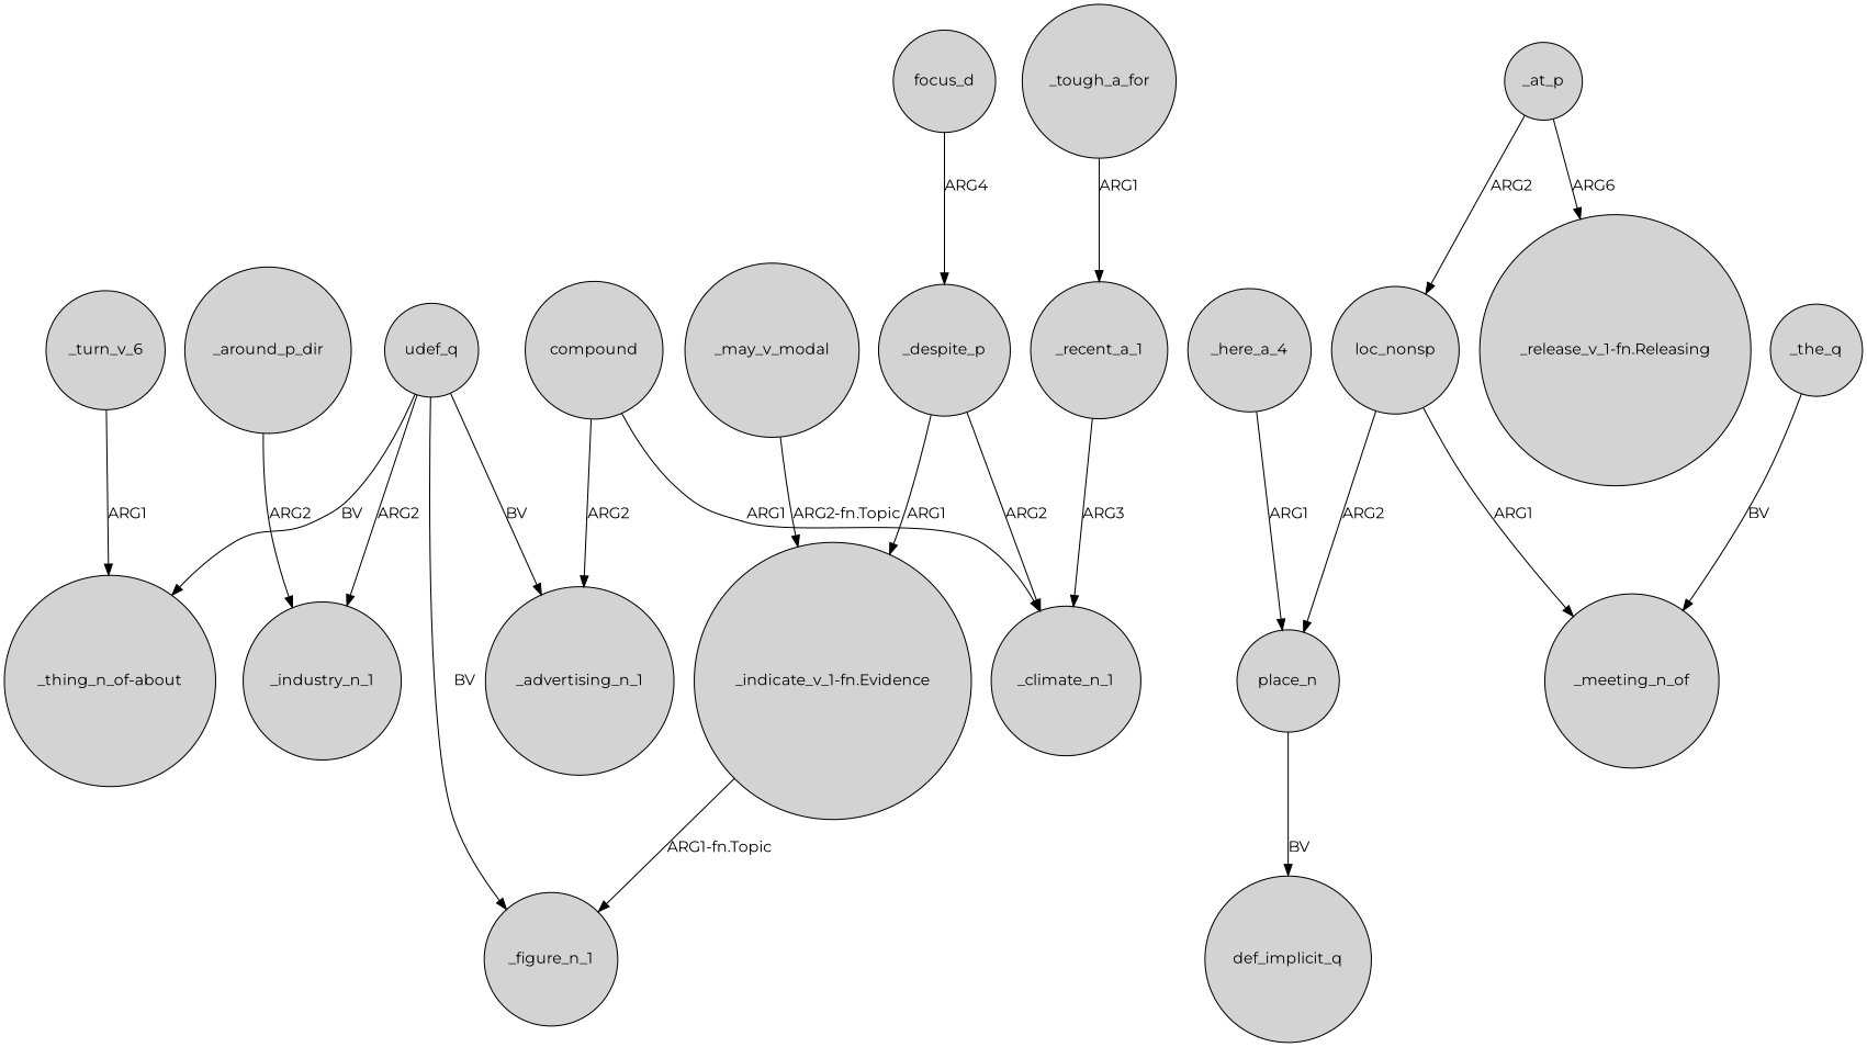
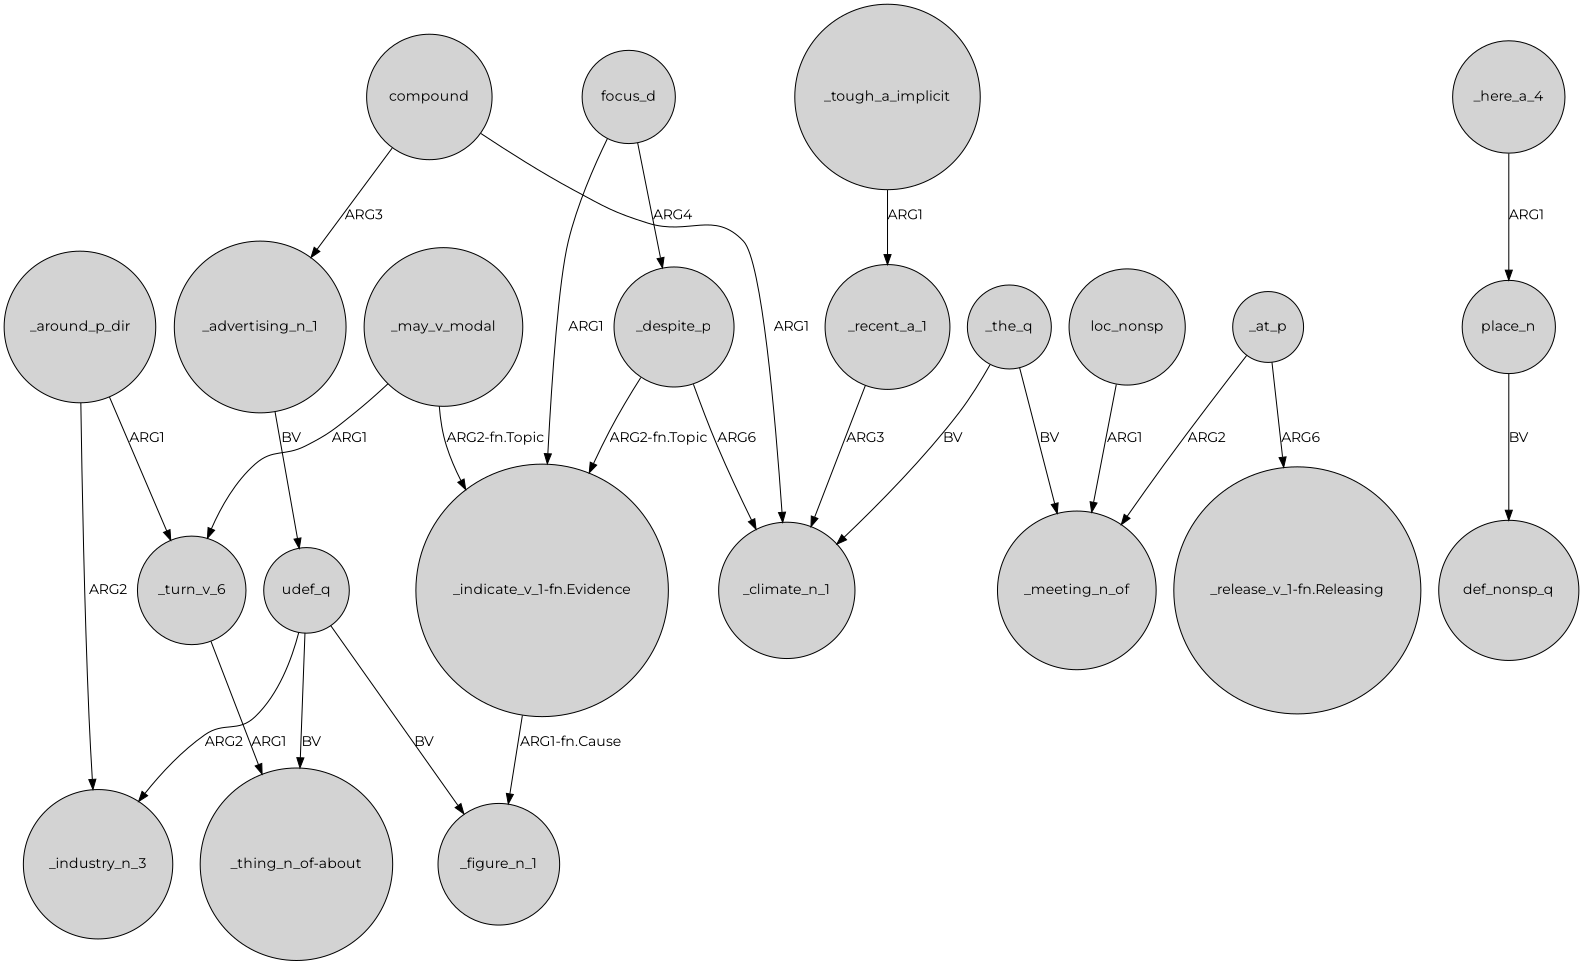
  digraph {
    fontname=Montserrat
    node [fontname=Montserrat shape=circle style=filled]
    edge [fontname=Montserrat]
    udef_q
    "_thing_n_of-about"
    _figure_n_1
    _advertising_n_1
-   _industry_n_1
+   _industry_n_1 [label=_industry_n_3]
    n6 [label=_here_a_4]
    place_n
-   def_implicit_q
+   def_implicit_q [label=def_nonsp_q]
    _at_p
    "_release_v_1-fn.Releasing"
    _meeting_n_of
    _around_p_dir
    n13 [label=_turn_v_6]
    _the_q
    _climate_n_1
    "_indicate_v_1-fn.Evidence"
    _may_v_modal
    focus_d
    _despite_p
    loc_nonsp
    _recent_a_1
    compound
-   _tough_a_for
+   _tough_a_for [label=_tough_a_implicit]
    udef_q -> "_thing_n_of-about" [label=BV]
    udef_q -> _figure_n_1 [label=BV]
-   udef_q -> _advertising_n_1 [label=BV]
+   _advertising_n_1 -> udef_q [label=BV]
    udef_q -> _industry_n_1 [label=ARG2]
    n6 -> place_n [label=ARG1]
    place_n -> def_implicit_q [label=BV]
    _at_p -> "_release_v_1-fn.Releasing" [label=ARG6]
-   _at_p -> loc_nonsp [label=ARG2]
+   _at_p -> _meeting_n_of [label=ARG2]
    _around_p_dir -> _industry_n_1 [label=ARG2]
+   _around_p_dir -> n13 [label=ARG1]
    n13 -> "_thing_n_of-about" [label=ARG1]
    _the_q -> _meeting_n_of [label=BV]
-   "_indicate_v_1-fn.Evidence" -> _figure_n_1 [label="ARG1-fn.Topic"]
+   _the_q -> _climate_n_1 [label=BV]
+   "_indicate_v_1-fn.Evidence" -> _figure_n_1 [label="ARG1-fn.Cause"]
+   _may_v_modal -> n13 [label=ARG1]
    _may_v_modal -> "_indicate_v_1-fn.Evidence" [label="ARG2-fn.Topic"]
+   focus_d -> "_indicate_v_1-fn.Evidence" [label=ARG1]
    focus_d -> _despite_p [label=ARG4]
-   _despite_p -> _climate_n_1 [label=ARG2]
-   _despite_p -> "_indicate_v_1-fn.Evidence" [label=ARG1]
-   loc_nonsp -> place_n [label=ARG2]
+   _despite_p -> _climate_n_1 [label=ARG6]
+   _despite_p -> "_indicate_v_1-fn.Evidence" [label="ARG2-fn.Topic"]
    loc_nonsp -> _meeting_n_of [label=ARG1]
    _recent_a_1 -> _climate_n_1 [label=ARG3]
-   compound -> _advertising_n_1 [label=ARG2]
+   compound -> _advertising_n_1 [label=ARG3]
    compound -> _climate_n_1 [label=ARG1]
    _tough_a_for -> _recent_a_1 [label=ARG1]
  }
